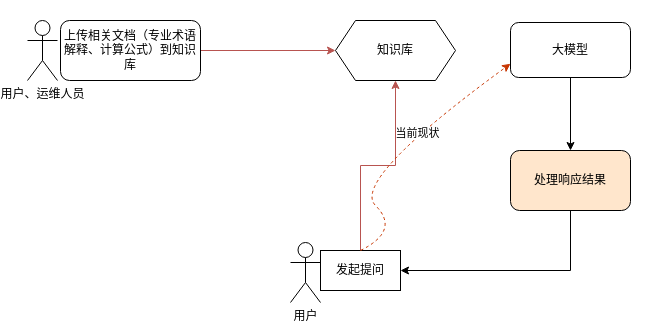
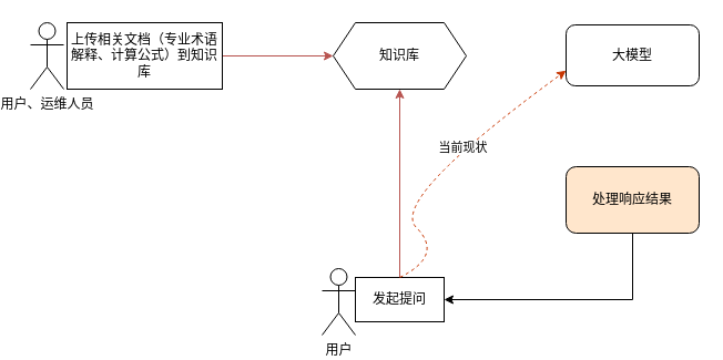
  <mxCell id="0" />
  <mxCell id="1" parent="0" />
  <mxCell id="2" style="edgeStyle=orthogonalEdgeStyle;rounded=0;orthogonalLoop=1;jettySize=auto;html=1;exitX=1;exitY=0.5;exitDx=0;exitDy=0;entryX=0;entryY=0.5;entryDx=0;entryDy=0;fillColor=#f8cecc;strokeColor=#b85450;" edge="1" parent="1" source="3" target="7"><mxGeometry relative="1" as="geometry" /></mxCell>
- <mxCell id="3" value="上传相关文档（专业术语解释、计算公式）到知识库" style="rounded=1;whiteSpace=wrap;html=1;fontSize=12;glass=0;strokeWidth=1;shadow=0;" parent="1" vertex="1"><mxGeometry x="53" y="20" width="140" height="60" as="geometry" /></mxCell>
- <mxCell id="4" style="edgeStyle=orthogonalEdgeStyle;rounded=0;orthogonalLoop=1;jettySize=auto;html=1;exitX=0.5;exitY=1;exitDx=0;exitDy=0;entryX=0.5;entryY=0;entryDx=0;entryDy=0;" edge="1" parent="1" source="5" target="12"><mxGeometry relative="1" as="geometry" /></mxCell>
+ <mxCell id="3" value="上传相关文档（专业术语解释、计算公式）到知识库" style="whiteSpace=wrap;html=1;fontSize=12;glass=0;strokeWidth=1;shadow=0;rounded=0;" parent="1" vertex="1"><mxGeometry x="53" y="20" width="140" height="60" as="geometry" /></mxCell>
  <mxCell id="5" value="大模型" style="rounded=1;whiteSpace=wrap;html=1;fontSize=12;glass=0;strokeWidth=1;shadow=0;" parent="1" vertex="1"><mxGeometry x="503" y="22" width="120" height="55" as="geometry" /></mxCell>
  <mxCell id="6" value="用户、运维人员" style="shape=umlActor;verticalLabelPosition=bottom;verticalAlign=top;html=1;outlineConnect=0;" vertex="1" parent="1"><mxGeometry x="20" y="20" width="30" height="60" as="geometry" /></mxCell>
- <mxCell id="7" value="知识库" style="shape=hexagon;perimeter=hexagonPerimeter2;whiteSpace=wrap;html=1;fixedSize=1;" vertex="1" parent="1"><mxGeometry x="328" y="20" width="120" height="60" as="geometry" /></mxCell>
+ <mxCell id="7" value="知识库" style="shape=hexagon;perimeter=hexagonPerimeter2;whiteSpace=wrap;html=1;fixedSize=1;" vertex="1" parent="1"><mxGeometry x="293" y="20" width="120" height="60" as="geometry" /></mxCell>
  <mxCell id="8" value="用户" style="shape=umlActor;verticalLabelPosition=bottom;verticalAlign=top;html=1;outlineConnect=0;" vertex="1" parent="1"><mxGeometry x="283" y="242" width="30" height="60" as="geometry" /></mxCell>
  <mxCell id="9" style="edgeStyle=orthogonalEdgeStyle;rounded=0;orthogonalLoop=1;jettySize=auto;html=1;exitX=0.5;exitY=0;exitDx=0;exitDy=0;entryX=0.5;entryY=1;entryDx=0;entryDy=0;fillColor=#f8cecc;strokeColor=#b85450;" edge="1" parent="1" source="10" target="7"><mxGeometry relative="1" as="geometry" /></mxCell>
  <mxCell id="10" value="发起提问" style="rounded=1;whiteSpace=wrap;html=1;fontSize=12;glass=0;strokeWidth=1;shadow=0;arcSize=0;" vertex="1" parent="1"><mxGeometry x="313" y="250" width="80" height="40" as="geometry" /></mxCell>
  <mxCell id="11" style="edgeStyle=orthogonalEdgeStyle;rounded=0;orthogonalLoop=1;jettySize=auto;html=1;exitX=0.5;exitY=1;exitDx=0;exitDy=0;entryX=1;entryY=0.5;entryDx=0;entryDy=0;" edge="1" parent="1" source="12" target="10"><mxGeometry relative="1" as="geometry" /></mxCell>
  <mxCell id="12" value="处理响应结果" style="rounded=1;whiteSpace=wrap;html=1;fillColor=#ffe6cc;" vertex="1" parent="1"><mxGeometry x="503" y="150" width="120" height="60" as="geometry" /></mxCell>
  <mxCell id="13" value="" style="curved=1;endArrow=classic;html=1;rounded=0;entryX=0;entryY=0.75;entryDx=0;entryDy=0;dashed=1;fillColor=#fa6800;strokeColor=#C73500;" edge="1" parent="1" target="5"><mxGeometry width="50" height="50" relative="1" as="geometry"><mxPoint x="353" y="250" as="sourcePoint" /><mxPoint x="393" y="180" as="targetPoint" /><Array as="points"><mxPoint x="393" y="230" /><mxPoint x="343" y="180" /></Array></mxGeometry></mxCell>
  <mxCell id="14" value="当前现状" style="edgeLabel;html=1;align=center;verticalAlign=middle;resizable=0;points=[];" vertex="1" connectable="0" parent="13"><mxGeometry x="0.259" y="-1" relative="1" as="geometry"><mxPoint as="offset" /></mxGeometry></mxCell>
